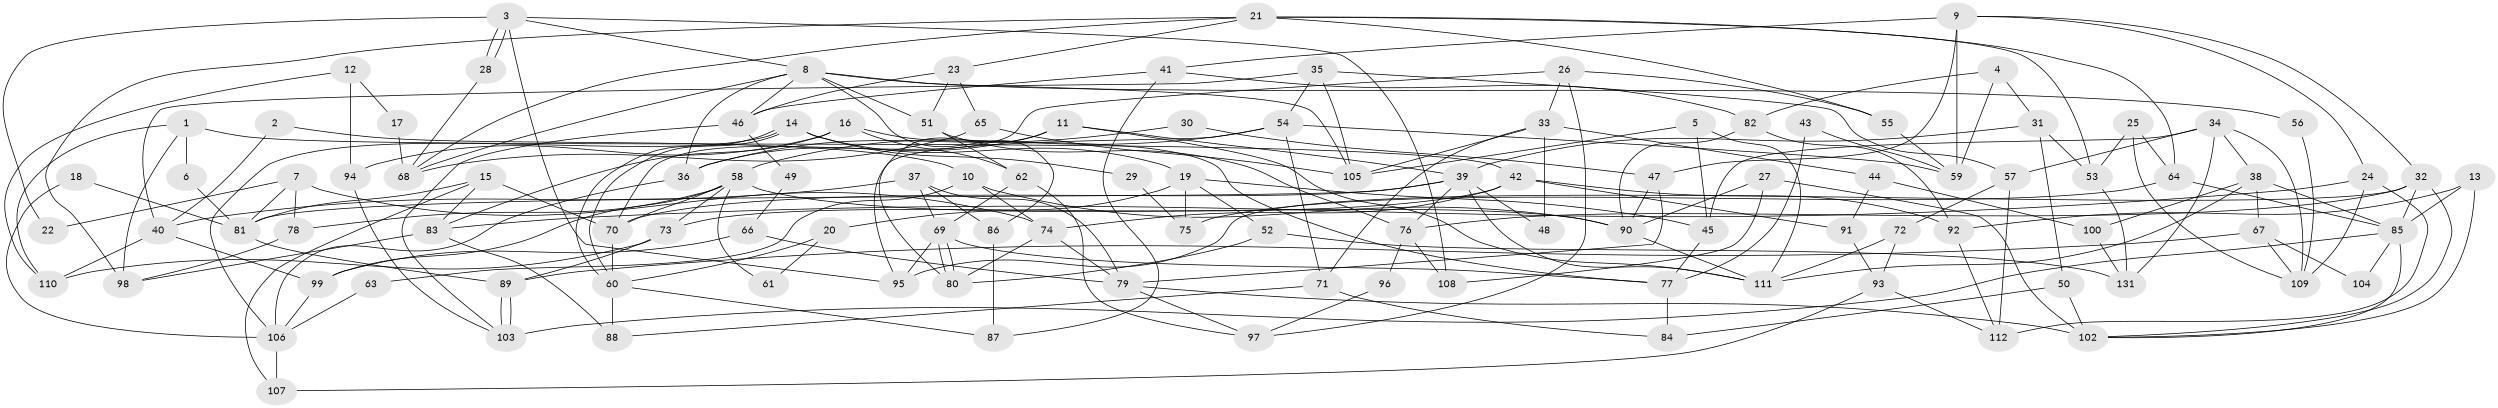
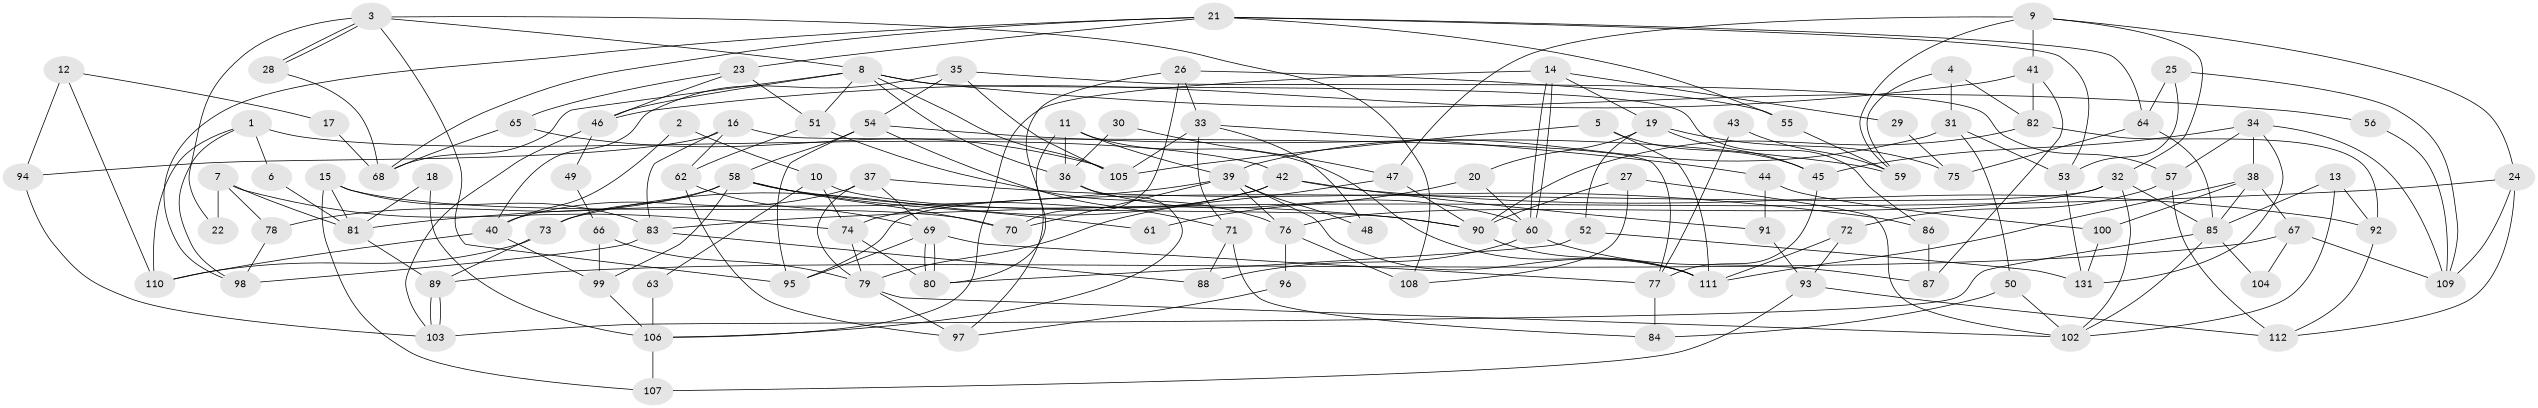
  graph {
    fontname=Lato
    node [color=gray90 fontname=Lato style=filled]
    edge [fontname=Lato]
    1
    6
    42
    98
    110
    81
    74
    92
    73
    91
    2
    10
    40
    63
    90
    99
    3
    8
    22
    28
    95
    108
    105
    36
    46
    51
    56
    68
    86
    4
    31
    59
    82
    39
    53
    50
    5
    45
    111
    77
    89
    7
    78
    80
    79
    60
    106
    49
    103
    62
    76
    109
    87
    9
    24
    32
    41
    47
    83
    112
    85
    102
    11
    70
    48
    12
    17
    94
    13
    104
    14
    19
    29
    20
    52
    75
    88
    107
    15
    16
    97
    69
    84
    18
    61
    n86 [label=131]
    21
    23
    55
    64
    65
    25
    26
    33
    44
    71
    27
    30
    96
    100
    34
    38
    57
    67
    72
    35
    54
    58
    37
    93
    43
    66
    1 -- 6
    1 -- 42
    1 -- 98
    1 -- 110
    6 -- 81
    42 -- 74
    42 -- 92
    42 -- 73
    42 -- 91
    81 -- 89
    74 -- 80
    74 -- 79
    92 -- 112
    73 -- 110
    73 -- 89
    91 -- 93
    2 -- 10
    2 -- 40
    10 -- 74
    10 -- 63
    10 -- 90
    40 -- 110
    40 -- 99
    63 -- 106
    90 -- 111
    99 -- 106
    3 -- 8
    3 -- 22
    3 -- 28
    3 -- 28
    3 -- 95
    3 -- 108
    8 -- 105
    8 -- 36
    8 -- 46
    8 -- 51
    8 -- 56
    8 -- 68
    8 -- 86
    28 -- 68
-   70 -- 60
+   36 -- 60
    36 -- 106
    46 -- 49
    46 -- 103
    51 -- 62
    51 -- 76
    56 -- 109
    86 -- 87
    4 -- 31
    4 -- 59
    4 -- 82
    31 -- 39
    31 -- 53
    31 -- 50
    82 -- 92
    82 -- 90
    39 -- 81
    39 -- 111
    39 -- 76
    39 -- 70
    39 -- 48
    53 -- n86
    50 -- 102
    50 -- 84
    5 -- 105
    5 -- 45
    5 -- 111
    45 -- 77
    77 -- 84
    89 -- 103
    89 -- 103
    7 -- 81
    7 -- 74
    7 -- 22
    7 -- 78
    78 -- 98
    79 -- 102
    79 -- 97
    60 -- 87
    60 -- 88
    106 -- 107
    49 -- 66
    62 -- 97
    62 -- 69
    76 -- 108
    76 -- 96
    9 -- 59
    9 -- 24
    9 -- 32
    9 -- 41
    9 -- 47
    24 -- 109
    24 -- 83
    24 -- 112
    32 -- 95
    32 -- 76
    32 -- 85
    32 -- 102
    41 -- 46
    41 -- 82
    41 -- 87
    47 -- 90
    47 -- 79
    83 -- 98
    83 -- 88
    85 -- 103
    85 -- 102
    85 -- 104
    11 -- 36
    11 -- 39
    11 -- 111
    11 -- 80
    12 -- 110
    12 -- 17
    12 -- 94
    17 -- 68
    94 -- 103
    13 -- 92
    13 -- 85
    13 -- 102
    14 -- 60
    14 -- 60
    14 -- 106
    14 -- 19
    14 -- 29
    19 -- 45
    19 -- 20
    19 -- 52
    19 -- 75
    29 -- 75
    20 -- 60
    20 -- 61
    52 -- 80
    52 -- n86
    15 -- 81
    15 -- 83
    15 -- 70
    15 -- 107
    16 -- 77
    16 -- 62
    16 -- 83
    16 -- 94
    69 -- 95
    69 -- 77
    69 -- 80
    69 -- 80
    18 -- 81
    18 -- 106
    21 -- 98
    21 -- 68
    21 -- 53
    21 -- 23
    21 -- 55
    21 -- 64
    23 -- 46
    23 -- 51
    23 -- 65
    55 -- 59
    64 -- 85
    64 -- 75
    65 -- 105
    65 -- 68
    25 -- 53
    25 -- 109
    25 -- 64
    26 -- 70
    26 -- 97
    26 -- 55
    26 -- 33
    33 -- 105
    33 -- 48
    33 -- 44
    33 -- 71
    44 -- 91
    44 -- 100
    71 -- 88
    71 -- 84
    27 -- 90
    27 -- 108
    27 -- 102
    30 -- 36
    30 -- 47
    96 -- 97
    100 -- n86
    34 -- 45
    34 -- 109
    34 -- n86
    34 -- 38
    34 -- 57
    38 -- 111
    38 -- 85
    38 -- 100
    38 -- 67
    57 -- 112
    57 -- 72
    67 -- 89
    67 -- 109
    67 -- 104
    72 -- 111
    72 -- 93
    35 -- 40
    35 -- 105
    35 -- 57
    35 -- 54
    54 -- 95
    54 -- 59
    54 -- 71
    54 -- 58
    58 -- 73
    58 -- 90
    58 -- 99
    58 -- 78
    58 -- 70
    58 -- 61
    37 -- 40
    37 -- 86
    37 -- 79
    37 -- 69
    93 -- 112
    93 -- 107
    43 -- 59
    43 -- 77
    66 -- 99
    66 -- 79
  }
